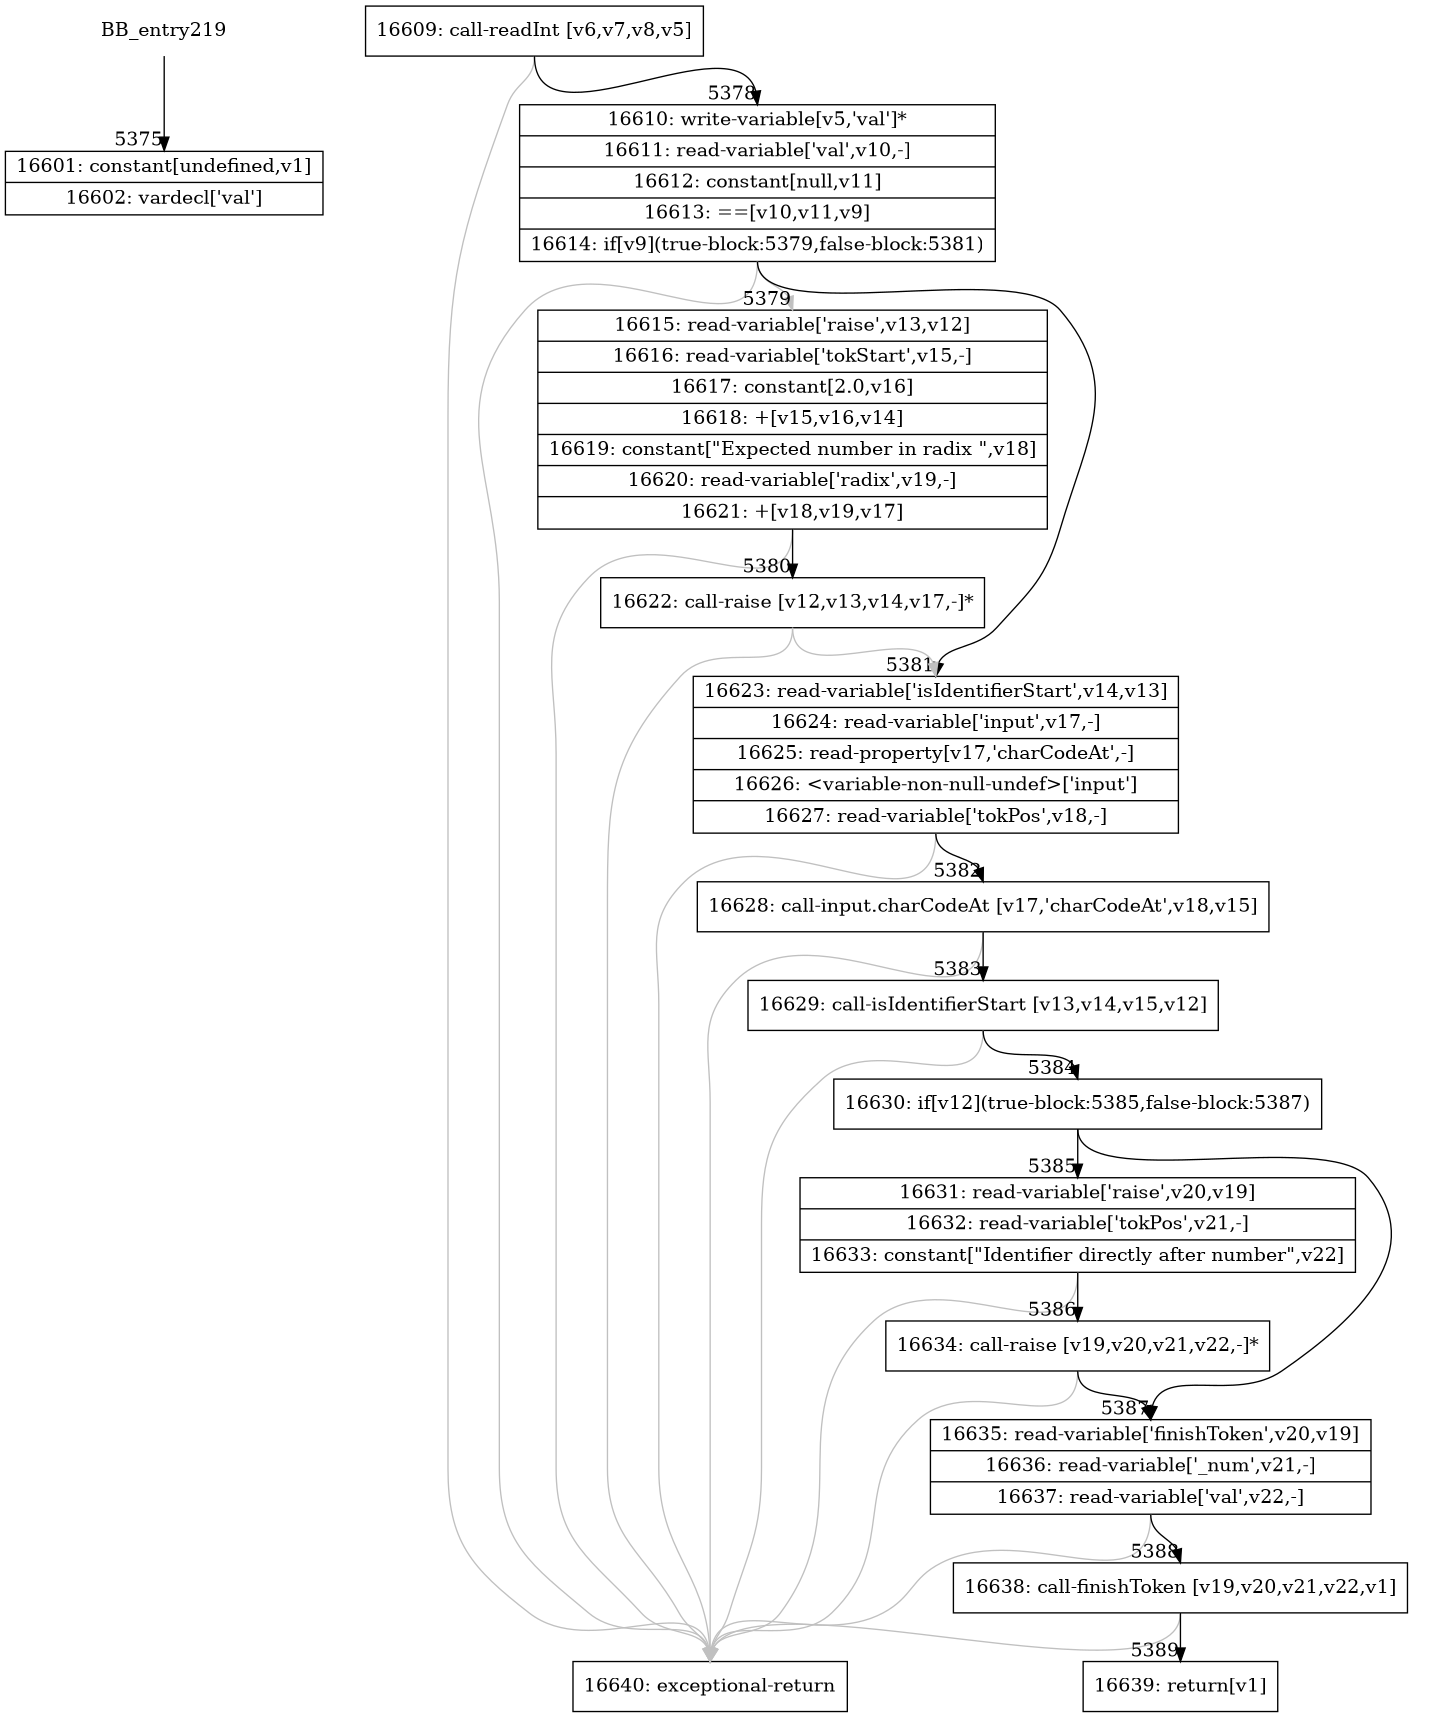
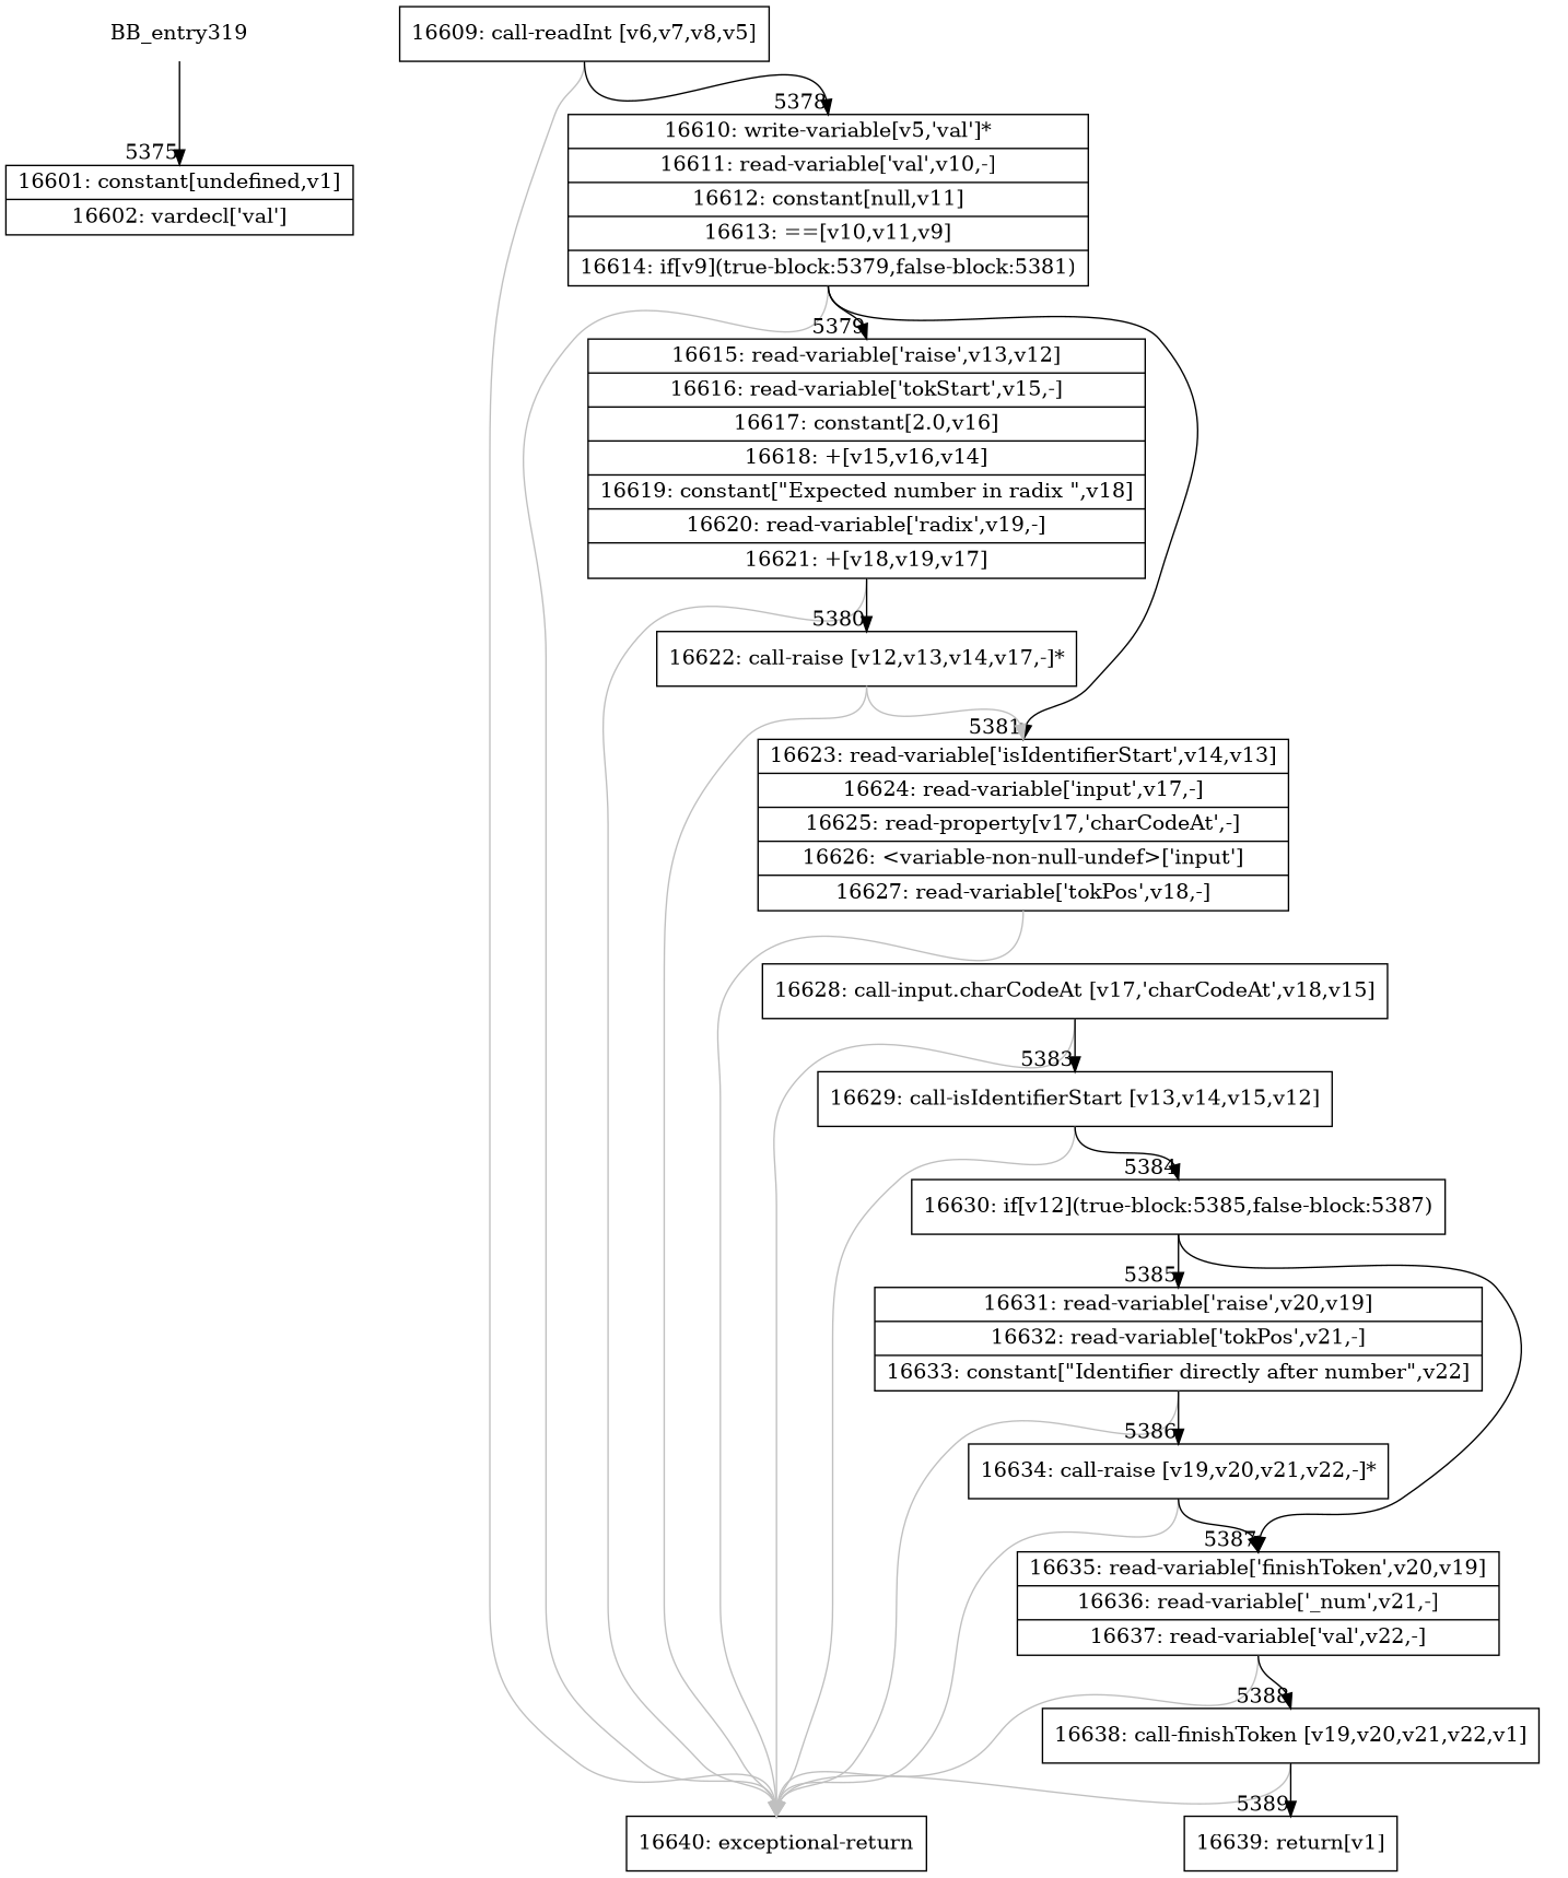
  digraph {
    rankdir=TD
    node [shape=record]
    edge [headport=n tailport=s]
-   BB_entry319 [shape=none label=BB_entry219]
+   BB_entry319 [shape=none]
    n2 [label="{16601: constant[undefined,v1]|16602: vardecl['val']}"]
    n3 [label="{16609: call-readInt [v6,v7,v8,v5]}"]
    n4 [label="{16640: exceptional-return}"]
    n5 [label="{16610: write-variable[v5,'val']*|16611: read-variable['val',v10,-]|16612: constant[null,v11]|16613: ==[v10,v11,v9]|16614: if[v9](true-block:5379,false-block:5381)}"]
    n6 [label="{16615: read-variable['raise',v13,v12]|16616: read-variable['tokStart',v15,-]|16617: constant[2.0,v16]|16618: +[v15,v16,v14]|16619: constant[\"Expected number in radix \",v18]|16620: read-variable['radix',v19,-]|16621: +[v18,v19,v17]}"]
    n7 [label="{16623: read-variable['isIdentifierStart',v14,v13]|16624: read-variable['input',v17,-]|16625: read-property[v17,'charCodeAt',-]|16626: \<variable-non-null-undef\>['input']|16627: read-variable['tokPos',v18,-]}"]
    n8 [label="{16622: call-raise [v12,v13,v14,v17,-]*}"]
    n9 [label="{16628: call-input.charCodeAt [v17,'charCodeAt',v18,v15]}"]
    n10 [label="{16629: call-isIdentifierStart [v13,v14,v15,v12]}"]
    n11 [label="{16630: if[v12](true-block:5385,false-block:5387)}"]
    n12 [label="{16631: read-variable['raise',v20,v19]|16632: read-variable['tokPos',v21,-]|16633: constant[\"Identifier directly after number\",v22]}"]
    n13 [label="{16635: read-variable['finishToken',v20,v19]|16636: read-variable['_num',v21,-]|16637: read-variable['val',v22,-]}"]
    n14 [label="{16634: call-raise [v19,v20,v21,v22,-]*}"]
    n15 [label="{16638: call-finishToken [v19,v20,v21,v22,v1]}"]
    n16 [label="{16639: return[v1]}"]
    BB_entry319 -> n2 [headlabel="    5375"]
    n3 -> n4 [color=gray]
    n3 -> n5 [headlabel="      5378"]
    n5 -> n4 [color=gray]
-   n5 -> n6 [headlabel="      5379" color=gray]
+   n5 -> n6 [headlabel="      5379"]
    n5 -> n7 [headlabel="      5381"]
    n6 -> n4 [color=gray]
    n6 -> n8 [headlabel="      5380"]
    n7 -> n4 [color=gray]
-   n7 -> n9 [headlabel="      5382"]
    n8 -> n4 [color=gray]
    n8 -> n7 [color=gray]
    n9 -> n4 [color=gray]
    n9 -> n10 [headlabel="      5383"]
    n10 -> n4 [color=gray]
    n10 -> n11 [headlabel="      5384"]
    n11 -> n12 [headlabel="      5385"]
    n11 -> n13 [headlabel="      5387"]
    n12 -> n4 [color=gray]
    n12 -> n14 [headlabel="      5386"]
    n13 -> n4 [color=gray]
    n13 -> n15 [headlabel="      5388"]
    n14 -> n4 [color=gray]
    n14 -> n13
    n15 -> n4 [color=gray]
    n15 -> n16 [headlabel="      5389"]
  }
